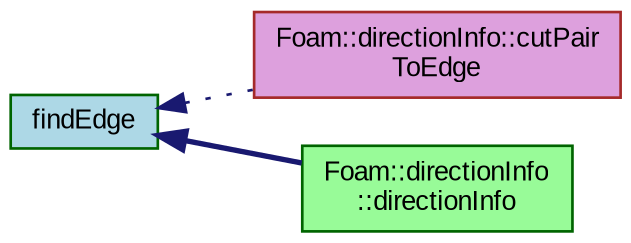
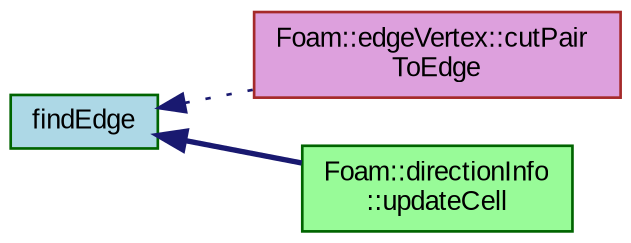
  digraph {
    fontname="Liberation Sans"
    rankdir=LR
    node [color=darkgreen fontname="Liberation Sans" fontsize=10 shape=record style=filled]
    edge [color=midnightblue dir=back fontname="Liberation Sans" fontsize=10 labelfontname=Helvetica labelfontsize=10]
    n1 [fillcolor=lightblue fontcolor=black height=0.2 label=findEdge width=0.4]
-   n2 [color=brown fillcolor=plum height=0.2 label="Foam::directionInfo::cutPair\lToEdge" width=0.4]
-   n3 [fillcolor=palegreen height=0.2 label="Foam::directionInfo\l::directionInfo" width=0.4]
+   n2 [color=brown fillcolor=plum height=0.2 label="Foam::edgeVertex::cutPair\lToEdge" width=0.4]
+   n3 [fillcolor=palegreen height=0.2 label="Foam::directionInfo\l::updateCell" width=0.4]
    n1 -> n2 [style=dotted]
    n1 -> n3 [style=bold]
  }
